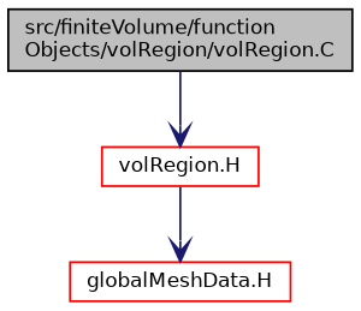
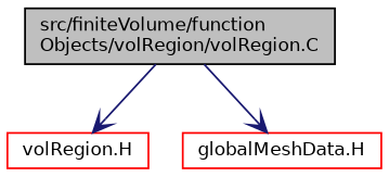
  digraph {
    node [color=red fontname=Helvetica fontsize=10 shape=record]
    edge [arrowhead=vee color=midnightblue fontname=Helvetica fontsize=10 labelfontname=Helvetica labelfontsize=10 style=solid]
    n1 [color=black fillcolor=grey75 fontcolor=black height=0.2 label="src/finiteVolume/function\lObjects/volRegion/volRegion.C" style=filled width=0.4]
    n2 [height=0.2 label="volRegion.H" width=0.4]
    n3 [height=0.2 label="globalMeshData.H" width=0.4]
    n1 -> n2
-   n2 -> n3
+   n1 -> n3
  }
